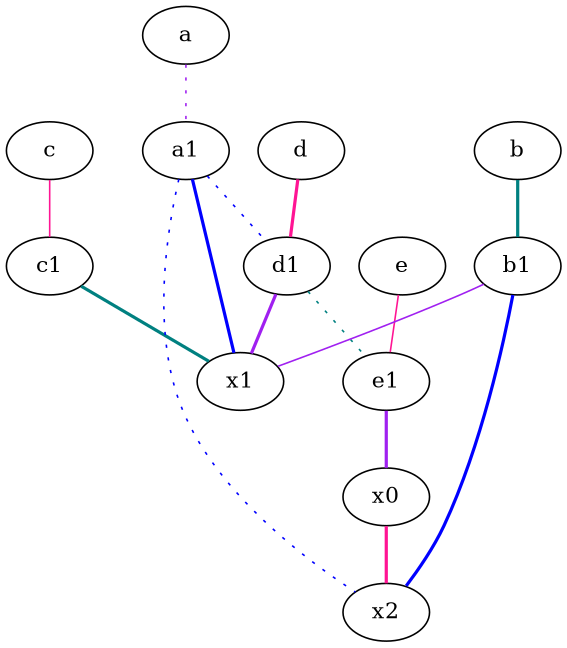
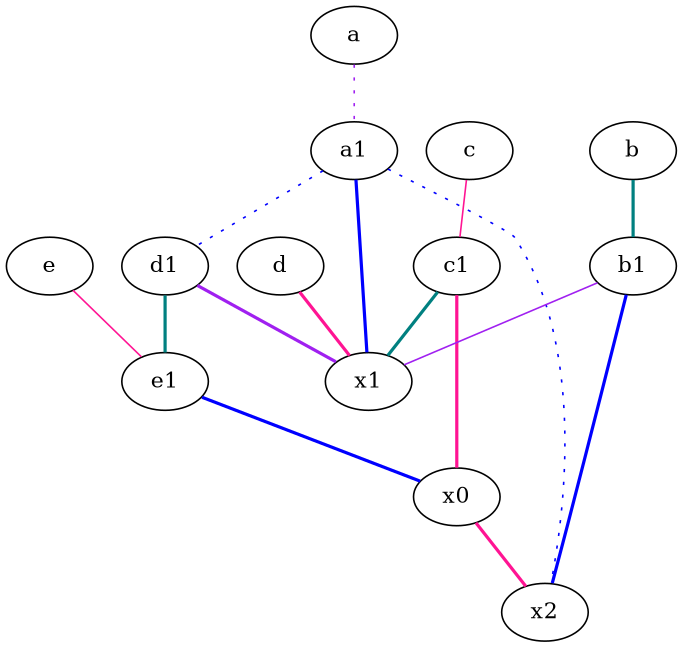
  graph {
    node [labelfontsize=50]
    edge [color=deeppink style=bold]
    c
    c1
    x1
    x0
    e
    e1
    d1
    x2
    d
    a1
    b
    b1
    a
    c -- c1 [style=solid]
    c1 -- x1 [color=teal]
+   c1 -- x0
    x0 -- x2
    e -- e1 [style=solid]
-   e1 -- x0 [color=purple]
+   e1 -- x0 [color=blue]
    d1 -- x1 [color=purple]
-   d1 -- e1 [color=teal style=dotted]
-   d -- d1
+   d1 -- e1 [color=teal]
+   d -- x1
    a1 -- x1 [color=blue]
    a1 -- d1 [color=blue style=dotted]
    a1 -- x2 [color=blue style=dotted]
    b -- b1 [color=teal]
    b1 -- x1 [color=purple style=solid]
    b1 -- x2 [color=blue]
    a -- a1 [color=purple style=dotted]
  }
